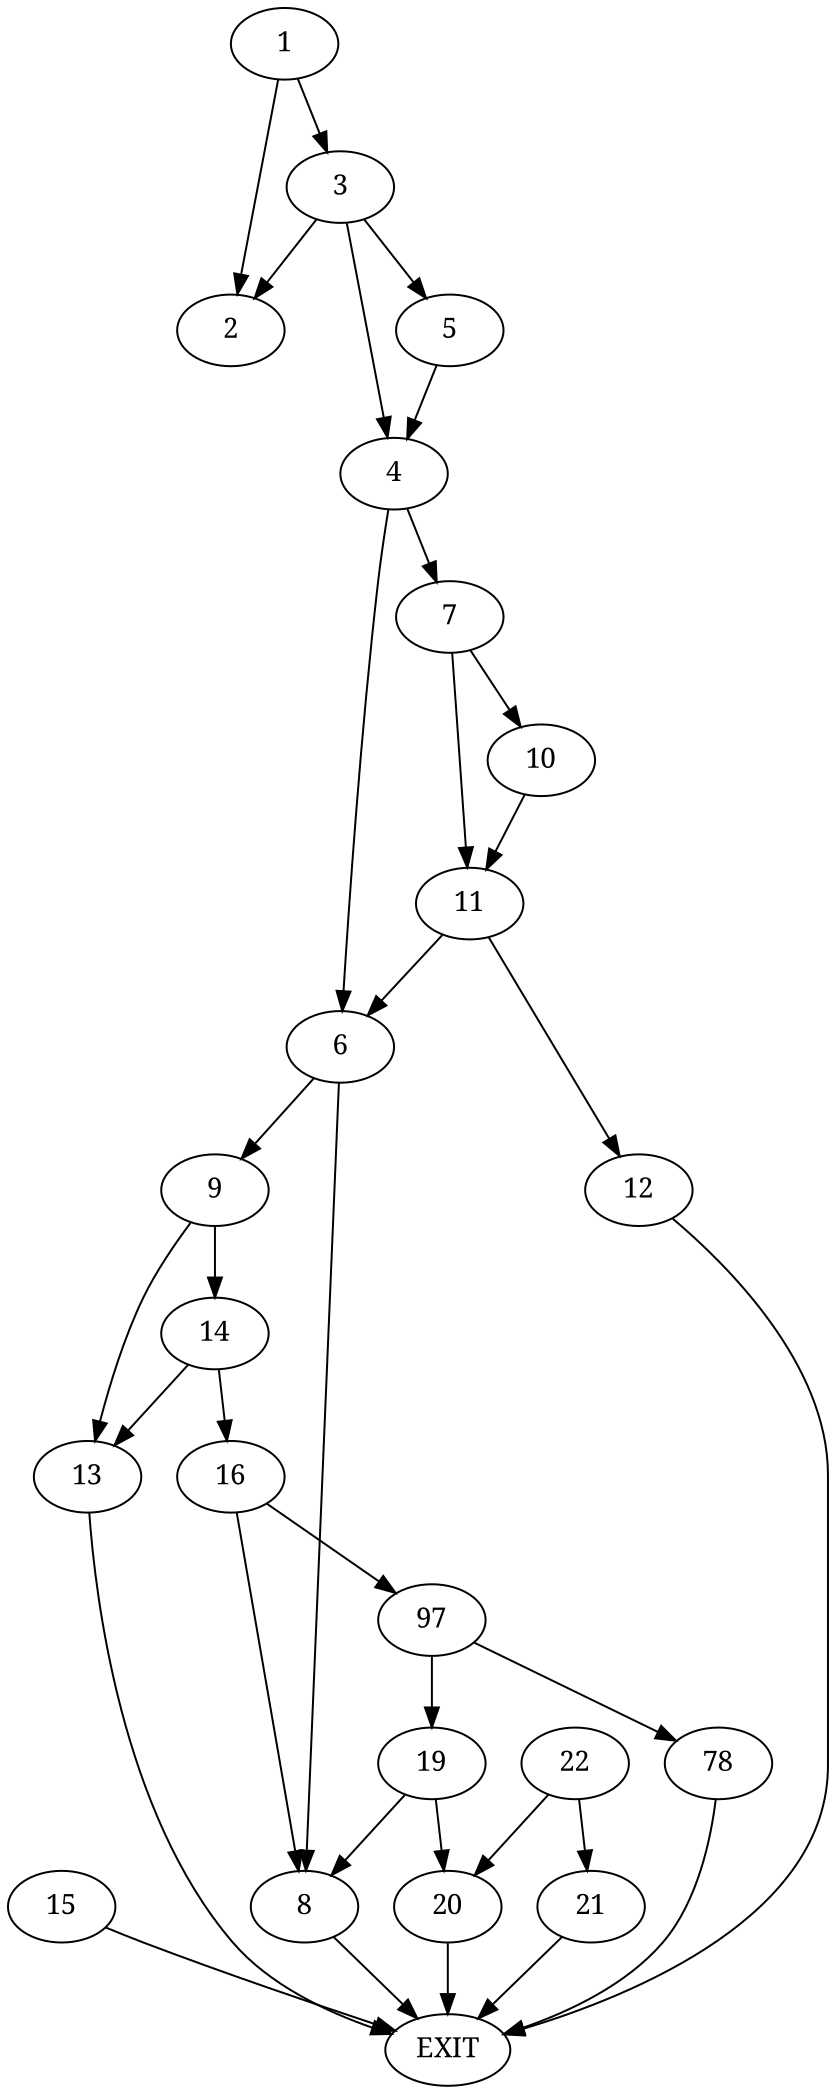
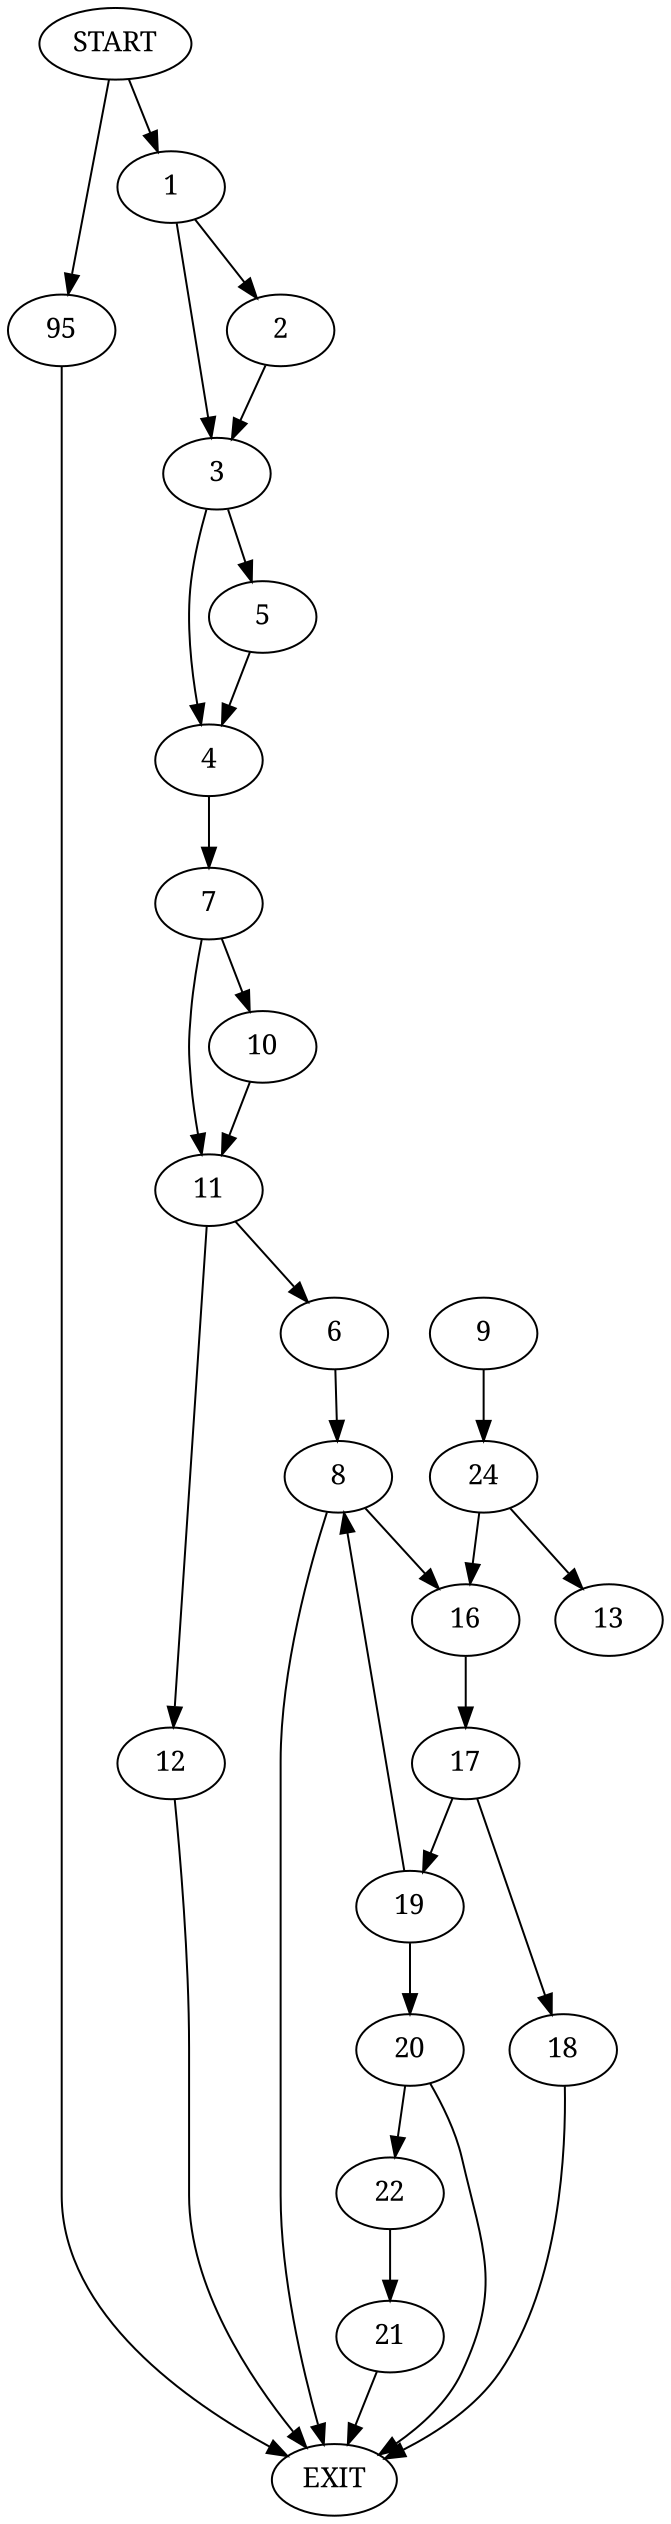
  digraph {
    fontname="Noto Serif"
    node [fontname="Noto Serif"]
    edge [fontname="Noto Serif"]
+   n1 [label=START]
    1
-   15
+   15 [label=95]
    2
    3
    n6 [label=EXIT]
    4
    5
    6
    7
    8
    9
    10
    11
    13
-   14
+   14 [label=24]
    12
    16
-   17 [label=97]
-   18 [label=78]
+   17
+   18
    19
    20
    22
    21
+   n1 -> 1
+   n1 -> 15
    1 -> 2
    1 -> 3
    15 -> n6
-   3 -> 2
+   2 -> 3
    3 -> 4
    3 -> 5
-   4 -> 6
    4 -> 7
    5 -> 4
    6 -> 8
-   6 -> 9
    7 -> 10
    7 -> 11
    8 -> n6
-   9 -> 13
    9 -> 14
    10 -> 11
    11 -> 6
    11 -> 12
-   13 -> n6
    14 -> 13
    14 -> 16
    12 -> n6
-   16 -> 8
+   8 -> 16
    16 -> 17
    17 -> 18
    17 -> 19
    18 -> n6
    19 -> 8
    19 -> 20
    20 -> n6
-   22 -> 20
+   20 -> 22
    22 -> 21
    21 -> n6
  }
